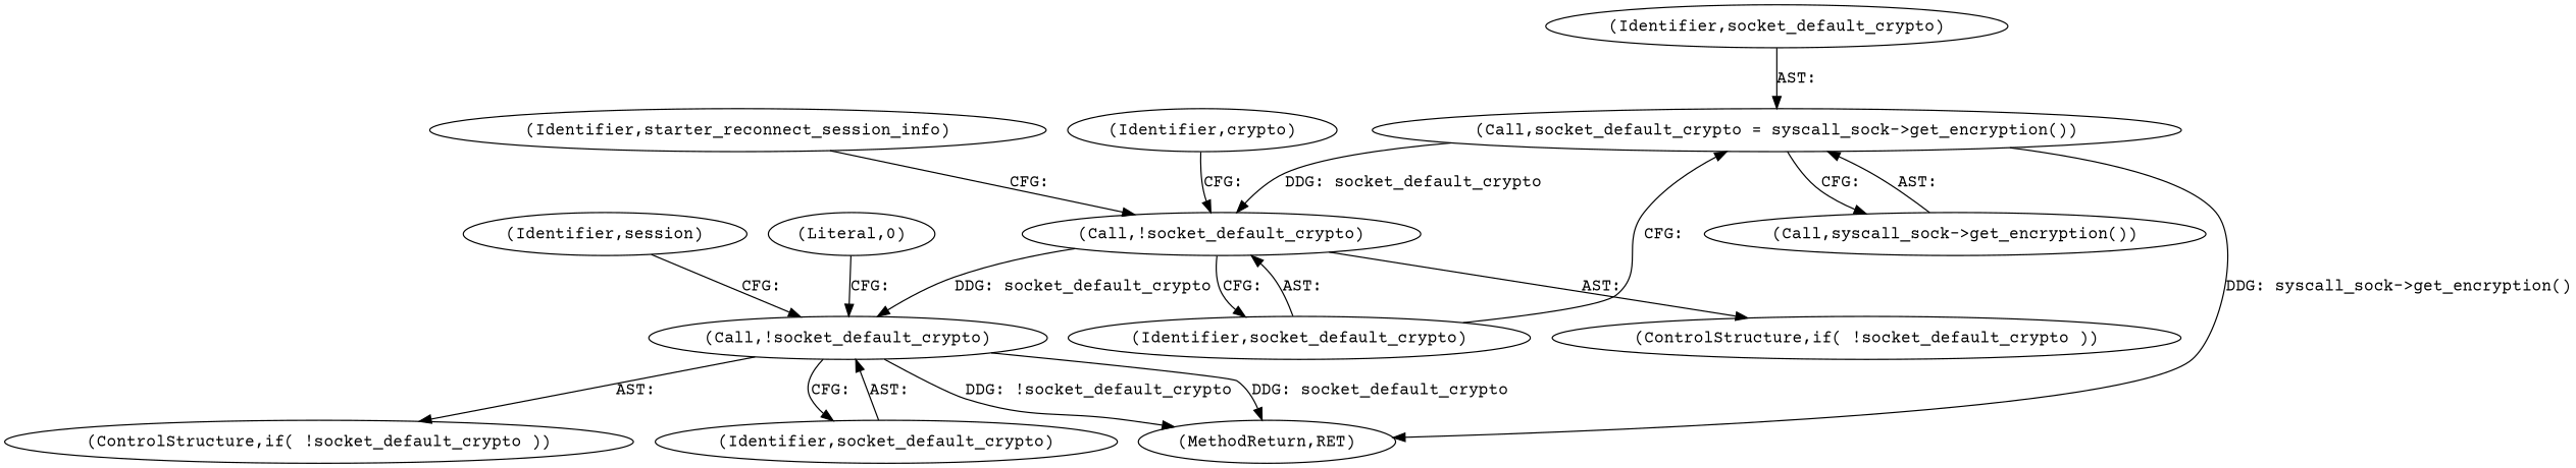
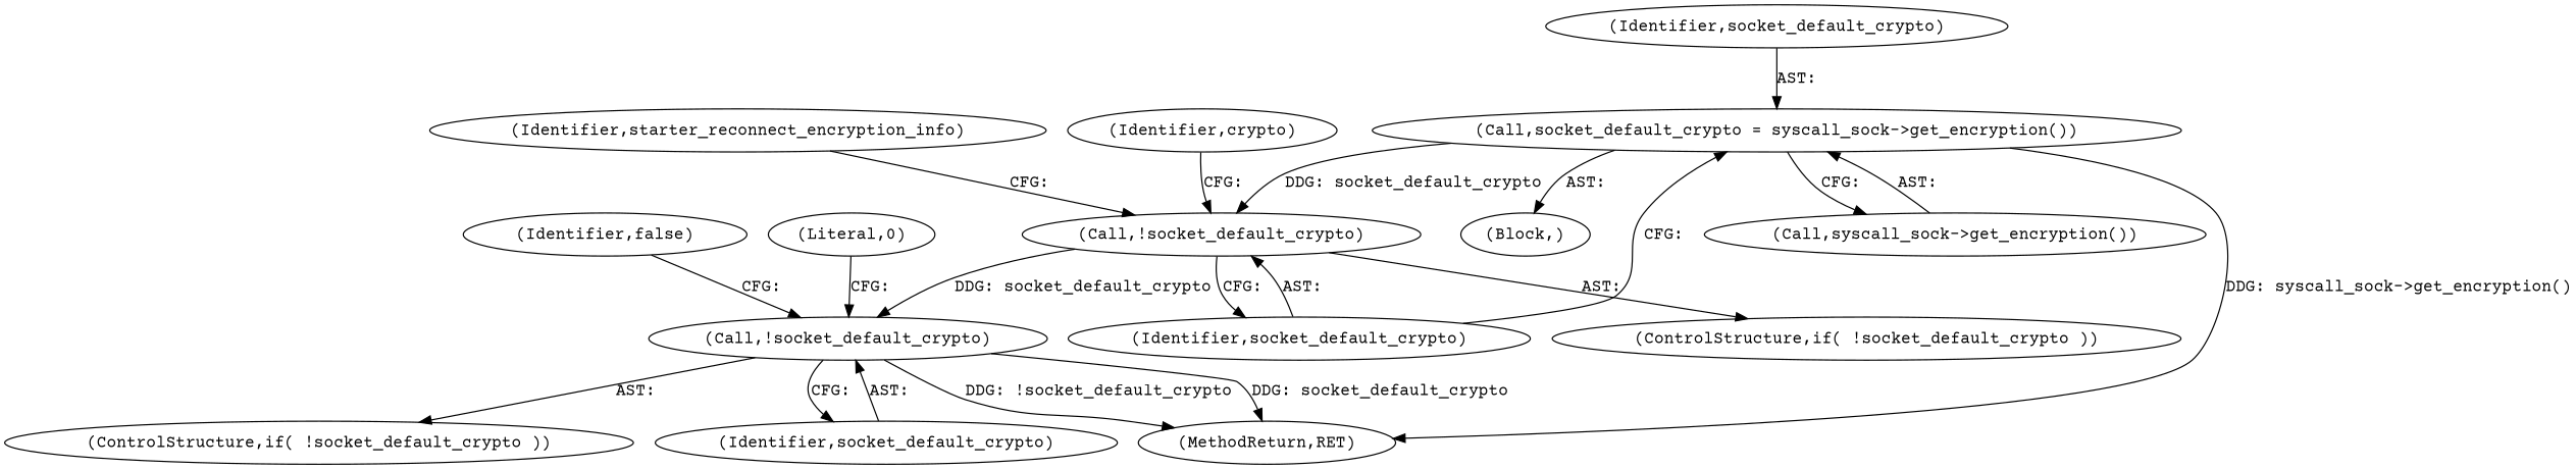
  digraph {
    fontname="Courier Prime"
    node [fontname="Courier Prime"]
    edge [fontname="Courier Prime"]
    n1 [label="(Call,socket_default_crypto = syscall_sock->get_encryption())"]
    n2 [label="(Call,!socket_default_crypto)"]
    n3 [label="(Call,syscall_sock->get_encryption())"]
+   n4 [label="(Block,)"]
    n5 [label="(MethodReturn,RET)"]
    n6 [label="(Call,!socket_default_crypto)"]
    n7 [label="(Identifier,socket_default_crypto)"]
    n8 [label="(ControlStructure,if( !socket_default_crypto ))"]
    n9 [label="(ControlStructure,if( !socket_default_crypto ))"]
    n10 [label="(Identifier,socket_default_crypto)"]
    n11 [label="(Identifier,socket_default_crypto)"]
-   n12 [label="(Identifier,starter_reconnect_session_info)"]
-   n13 [label="(Identifier,session)"]
+   n12 [label="(Identifier,starter_reconnect_encryption_info)"]
+   n13 [label="(Identifier,false)"]
    n14 [label="(Literal,0)"]
    n15 [label="(Identifier,crypto)"]
    n1 -> n2 [label="DDG: socket_default_crypto"]
    n1 -> n3 [label="CFG: "]
+   n1 -> n4 [label="AST: "]
    n1 -> n5 [label="DDG: syscall_sock->get_encryption()"]
    n2 -> n6 [label="DDG: socket_default_crypto"]
    n2 -> n7 [label="CFG: "]
    n2 -> n8 [label="AST: "]
    n3 -> n1 [label="AST: "]
    n6 -> n5 [label="DDG: socket_default_crypto"]
    n6 -> n5 [label="DDG: !socket_default_crypto"]
    n6 -> n9 [label="AST: "]
    n6 -> n10 [label="CFG: "]
    n7 -> n1 [label="CFG: "]
    n7 -> n2 [label="AST: "]
    n10 -> n6 [label="AST: "]
    n11 -> n1 [label="AST: "]
    n12 -> n2 [label="CFG: "]
    n13 -> n6 [label="CFG: "]
    n14 -> n6 [label="CFG: "]
    n15 -> n2 [label="CFG: "]
  }
